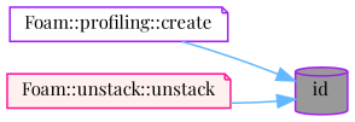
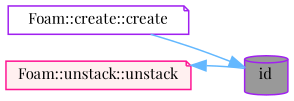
  digraph {
    fontname="Playfair Display"
    rankdir=RL
    node [color=purple fontname="Playfair Display" fontsize=10 shape=note style=filled]
    edge [color=steelblue1 dir=back fontname="Playfair Display" fontsize=10 labelfontname=Helvetica labelfontsize=10 style=solid]
    n1 [fillcolor=grey60 fontcolor=black height=0.2 label=id shape=cylinder width=0.4]
-   n2 [fillcolor=white height=0.2 label="Foam::profiling::create" width=0.4]
+   n2 [fillcolor=white height=0.2 label="Foam::create::create" width=0.4]
    n3 [color=deeppink fillcolor="#FFF0F0" height=0.2 label="Foam::unstack::unstack" width=0.4]
    n1 -> n2
-   n1 -> n3
+   n3 -> n1
  }
